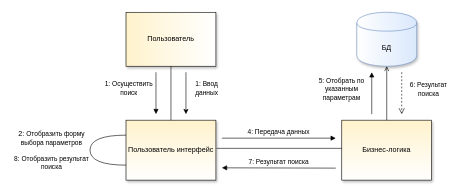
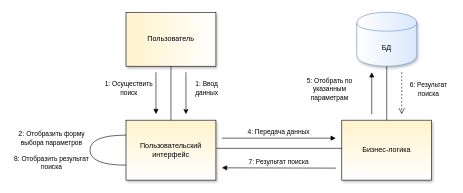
  <mxCell id="0" />
  <mxCell id="1" parent="0" />
  <mxCell id="2" value="Пользователь" style="rounded=0;whiteSpace=wrap;html=1;fillColor=#fff2cc;strokeColor=#000000;gradientColor=#ffffff;gradientDirection=east;shadow=1;" parent="1" vertex="1"><mxGeometry x="209" y="20" width="150" height="90" as="geometry" /></mxCell>
- <mxCell id="3" value="Пользователь интерфейс" style="rounded=0;whiteSpace=wrap;html=1;fillColor=#fff2cc;strokeColor=#000000;gradientColor=#ffffff;shadow=1;" parent="1" vertex="1"><mxGeometry x="209" y="200" width="150" height="100" as="geometry" /></mxCell>
+ <mxCell id="3" value="Пользовательский интерфейс" style="rounded=0;whiteSpace=wrap;html=1;fillColor=#fff2cc;strokeColor=#000000;gradientColor=#ffffff;shadow=1;" parent="1" vertex="1"><mxGeometry x="209" y="200" width="150" height="100" as="geometry" /></mxCell>
  <mxCell id="4" value="Бизнес-логика" style="rounded=0;whiteSpace=wrap;html=1;fillColor=#fff2cc;strokeColor=#000000;gradientColor=#ffffff;shadow=1;" parent="1" vertex="1"><mxGeometry x="569" y="200" width="150" height="100" as="geometry" /></mxCell>
  <mxCell id="5" value="&lt;font style=&quot;font-size: 11px&quot;&gt;1: Осуществить поиск&lt;/font&gt;" style="text;html=1;strokeColor=none;fillColor=none;align=center;verticalAlign=middle;whiteSpace=wrap;rounded=0;" parent="1" vertex="1"><mxGeometry x="169" y="138.5" width="90" height="15" as="geometry" /></mxCell>
  <mxCell id="6" value="&lt;font style=&quot;font-size: 11px&quot;&gt;1: Ввод данных&lt;/font&gt;" style="text;html=1;strokeColor=none;fillColor=none;align=center;verticalAlign=middle;whiteSpace=wrap;rounded=0;" parent="1" vertex="1"><mxGeometry x="319" y="138.5" width="50" height="15" as="geometry" /></mxCell>
  <mxCell id="7" value="БД" style="shape=cylinder;whiteSpace=wrap;html=1;boundedLbl=1;backgroundOutline=1;fillColor=#dae8fc;strokeColor=#6c8ebf;gradientDirection=west;gradientColor=#ffffff;shadow=1;" parent="1" vertex="1"><mxGeometry x="594" y="20" width="100" height="90" as="geometry" /></mxCell>
  <mxCell id="8" value="" style="endArrow=none;html=1;entryX=0.5;entryY=1;entryDx=0;entryDy=0;exitX=0.5;exitY=0;exitDx=0;exitDy=0;" parent="1" source="3" target="2" edge="1"><mxGeometry width="50" height="50" relative="1" as="geometry"><mxPoint x="259" y="160" as="sourcePoint" /><mxPoint x="309" y="110" as="targetPoint" /></mxGeometry></mxCell>
  <mxCell id="9" value="" style="endArrow=none;html=1;" parent="1" edge="1"><mxGeometry width="50" height="50" relative="1" as="geometry"><mxPoint x="360" y="247" as="sourcePoint" /><mxPoint x="569" y="247" as="targetPoint" /></mxGeometry></mxCell>
- <mxCell id="10" value="" style="endArrow=open;html=1;entryX=0.5;entryY=1;entryDx=0;entryDy=0;exitX=0.5;exitY=0;exitDx=0;exitDy=0;" parent="1" source="4" target="7" edge="1"><mxGeometry width="50" height="50" relative="1" as="geometry"><mxPoint x="589" y="200" as="sourcePoint" /><mxPoint x="639" y="150" as="targetPoint" /></mxGeometry></mxCell>
+ <mxCell id="10" value="" style="endArrow=none;html=1;entryX=0.5;entryY=1;entryDx=0;entryDy=0;exitX=0.5;exitY=0;exitDx=0;exitDy=0;" parent="1" source="4" target="7" edge="1"><mxGeometry width="50" height="50" relative="1" as="geometry"><mxPoint x="589" y="200" as="sourcePoint" /><mxPoint x="639" y="150" as="targetPoint" /></mxGeometry></mxCell>
  <mxCell id="11" value="" style="html=1;verticalAlign=bottom;endArrow=block;" parent="1" edge="1"><mxGeometry width="80" relative="1" as="geometry"><mxPoint x="259" y="120" as="sourcePoint" /><mxPoint x="259" y="190" as="targetPoint" /></mxGeometry></mxCell>
  <mxCell id="12" value="" style="endArrow=classic;html=1;" parent="1" edge="1"><mxGeometry width="50" height="50" relative="1" as="geometry"><mxPoint x="309" y="120" as="sourcePoint" /><mxPoint x="309" y="190" as="targetPoint" /></mxGeometry></mxCell>
  <mxCell id="13" value="" style="html=1;verticalAlign=bottom;endArrow=block;" parent="1" edge="1"><mxGeometry width="80" relative="1" as="geometry"><mxPoint x="369" y="230" as="sourcePoint" /><mxPoint x="559" y="230" as="targetPoint" /></mxGeometry></mxCell>
  <mxCell id="14" value="" style="html=1;verticalAlign=bottom;endArrow=block;" parent="1" edge="1"><mxGeometry width="80" relative="1" as="geometry"><mxPoint x="619" y="190" as="sourcePoint" /><mxPoint x="619" y="120" as="targetPoint" /></mxGeometry></mxCell>
  <mxCell id="15" value="" style="html=1;verticalAlign=bottom;endArrow=open;dashed=1;endSize=8;" parent="1" edge="1"><mxGeometry relative="1" as="geometry"><mxPoint x="669" y="120" as="sourcePoint" /><mxPoint x="669" y="190" as="targetPoint" /></mxGeometry></mxCell>
  <mxCell id="16" value="&lt;font style=&quot;font-size: 11px&quot;&gt;4: Передача данных&lt;/font&gt;" style="text;html=1;strokeColor=none;fillColor=none;align=center;verticalAlign=middle;whiteSpace=wrap;rounded=0;" parent="1" vertex="1"><mxGeometry x="399" y="210" width="130" height="20" as="geometry" /></mxCell>
  <mxCell id="17" value="&lt;span style=&quot;font-size: 11px&quot;&gt;7: Результат поиска&lt;/span&gt;" style="text;html=1;strokeColor=none;fillColor=none;align=center;verticalAlign=middle;whiteSpace=wrap;rounded=0;" parent="1" vertex="1"><mxGeometry x="399" y="260" width="130" height="20" as="geometry" /></mxCell>
- <mxCell id="18" value="&lt;font style=&quot;font-size: 11px&quot;&gt;5: Отобрать по указанным параметрам&lt;/font&gt;" style="text;html=1;strokeColor=none;fillColor=none;align=center;verticalAlign=middle;whiteSpace=wrap;rounded=0;" parent="1" vertex="1"><mxGeometry x="529" y="140" width="80" height="15" as="geometry" /></mxCell>
+ <mxCell id="18" value="&lt;font style=&quot;font-size: 11px&quot;&gt;5: Отобрать по указанным параметрам&lt;/font&gt;" style="text;html=1;strokeColor=none;fillColor=none;align=center;verticalAlign=middle;whiteSpace=wrap;rounded=0;" parent="1" vertex="1"><mxGeometry x="509" y="140" width="80" height="15" as="geometry" /></mxCell>
  <mxCell id="19" value="&lt;font style=&quot;font-size: 11px&quot;&gt;6: Результат поиска&lt;/font&gt;" style="text;html=1;strokeColor=none;fillColor=none;align=center;verticalAlign=middle;whiteSpace=wrap;rounded=0;" parent="1" vertex="1"><mxGeometry x="679" y="140" width="70" height="15" as="geometry" /></mxCell>
  <mxCell id="20" value="" style="html=1;verticalAlign=bottom;endArrow=block;" parent="1" edge="1"><mxGeometry width="80" relative="1" as="geometry"><mxPoint x="559" y="280" as="sourcePoint" /><mxPoint x="369" y="279.5" as="targetPoint" /></mxGeometry></mxCell>
  <mxCell id="21" value="" style="html=1;verticalAlign=bottom;endArrow=none;exitX=0;exitY=0.75;exitDx=0;exitDy=0;edgeStyle=orthogonalEdgeStyle;curved=1;endFill=0;entryX=0;entryY=0.25;entryDx=0;entryDy=0;" edge="1" parent="1" source="3" target="3"><mxGeometry width="80" relative="1" as="geometry"><mxPoint x="239" y="325" as="sourcePoint" /><mxPoint x="239" y="370" as="targetPoint" /><Array as="points"><mxPoint x="149" y="275" /><mxPoint x="149" y="225" /></Array></mxGeometry></mxCell>
  <mxCell id="22" value="2:&amp;nbsp;&lt;span style=&quot;font-size: 11px&quot;&gt;Отобразить форму&lt;/span&gt;&lt;br style=&quot;font-size: 11px&quot;&gt;&lt;span style=&quot;font-size: 11px&quot;&gt;выбора параметров&lt;/span&gt;" style="text;html=1;strokeColor=none;fillColor=none;align=center;verticalAlign=middle;whiteSpace=wrap;rounded=0;shadow=1;comic=0;opacity=10;" vertex="1" parent="1"><mxGeometry x="20" y="220" width="130" height="20" as="geometry" /></mxCell>
  <mxCell id="23" value="&lt;font style=&quot;font-size: 11px&quot;&gt;&lt;span style=&quot;font-family: &amp;#34;helvetica&amp;#34; ; font-style: normal ; font-weight: 400 ; letter-spacing: normal ; text-indent: 0px ; text-transform: none ; word-spacing: 0px ; float: none ; display: inline&quot;&gt;8: Отобразить результат&lt;/span&gt;&lt;br style=&quot;font-family: &amp;#34;helvetica&amp;#34; ; font-style: normal ; font-weight: 400 ; letter-spacing: normal ; text-indent: 0px ; text-transform: none ; word-spacing: 0px&quot;&gt;&lt;span style=&quot;font-family: &amp;#34;helvetica&amp;#34; ; font-style: normal ; font-weight: 400 ; letter-spacing: normal ; text-indent: 0px ; text-transform: none ; word-spacing: 0px ; float: none ; display: inline&quot;&gt;поиска&lt;/span&gt;&lt;/font&gt;" style="text;whiteSpace=wrap;html=1;align=center;" vertex="1" parent="1"><mxGeometry x="20" y="250" width="130" height="30" as="geometry" /></mxCell>
